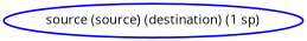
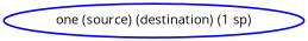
  graph {
    rankdir=LR
    fontname="Open Sans"
-   n1 [color=blue label="source (source) (destination) (1 sp)" penwidth=2.0 fontname="Open Sans"]
+   n1 [color=blue label="one (source) (destination) (1 sp)" penwidth=2.0 fontname="Open Sans"]
  }
